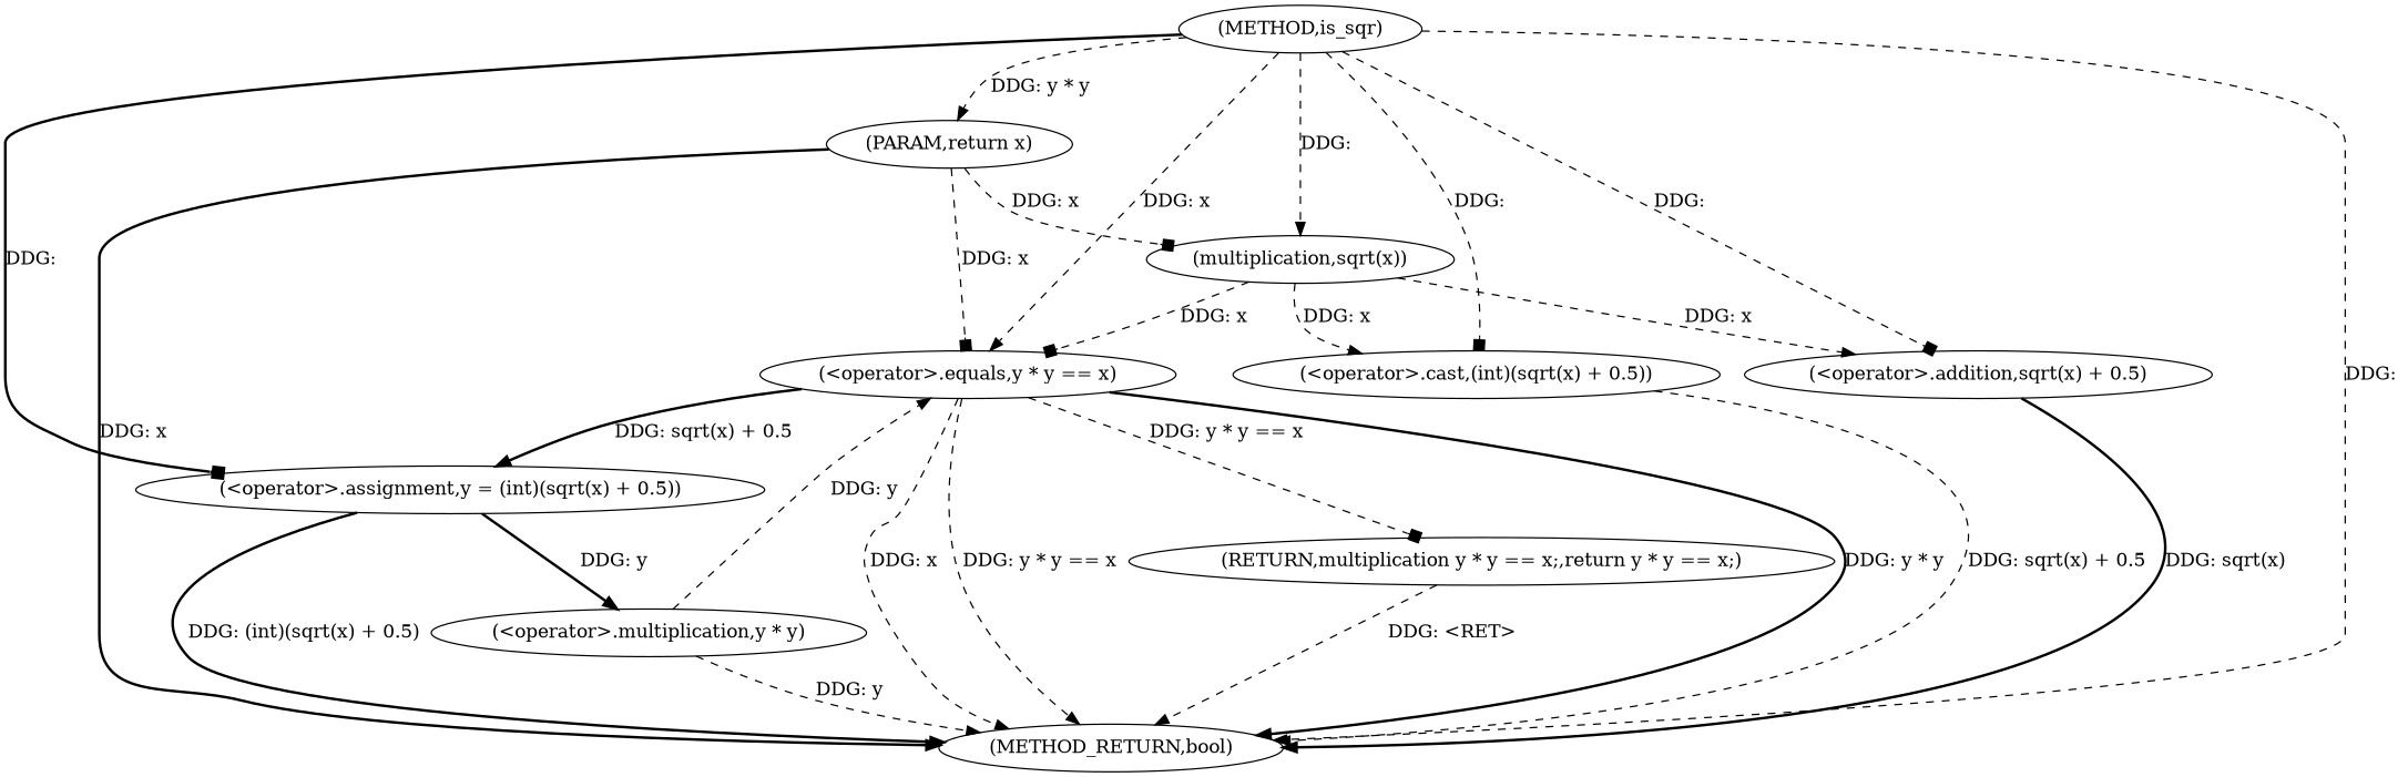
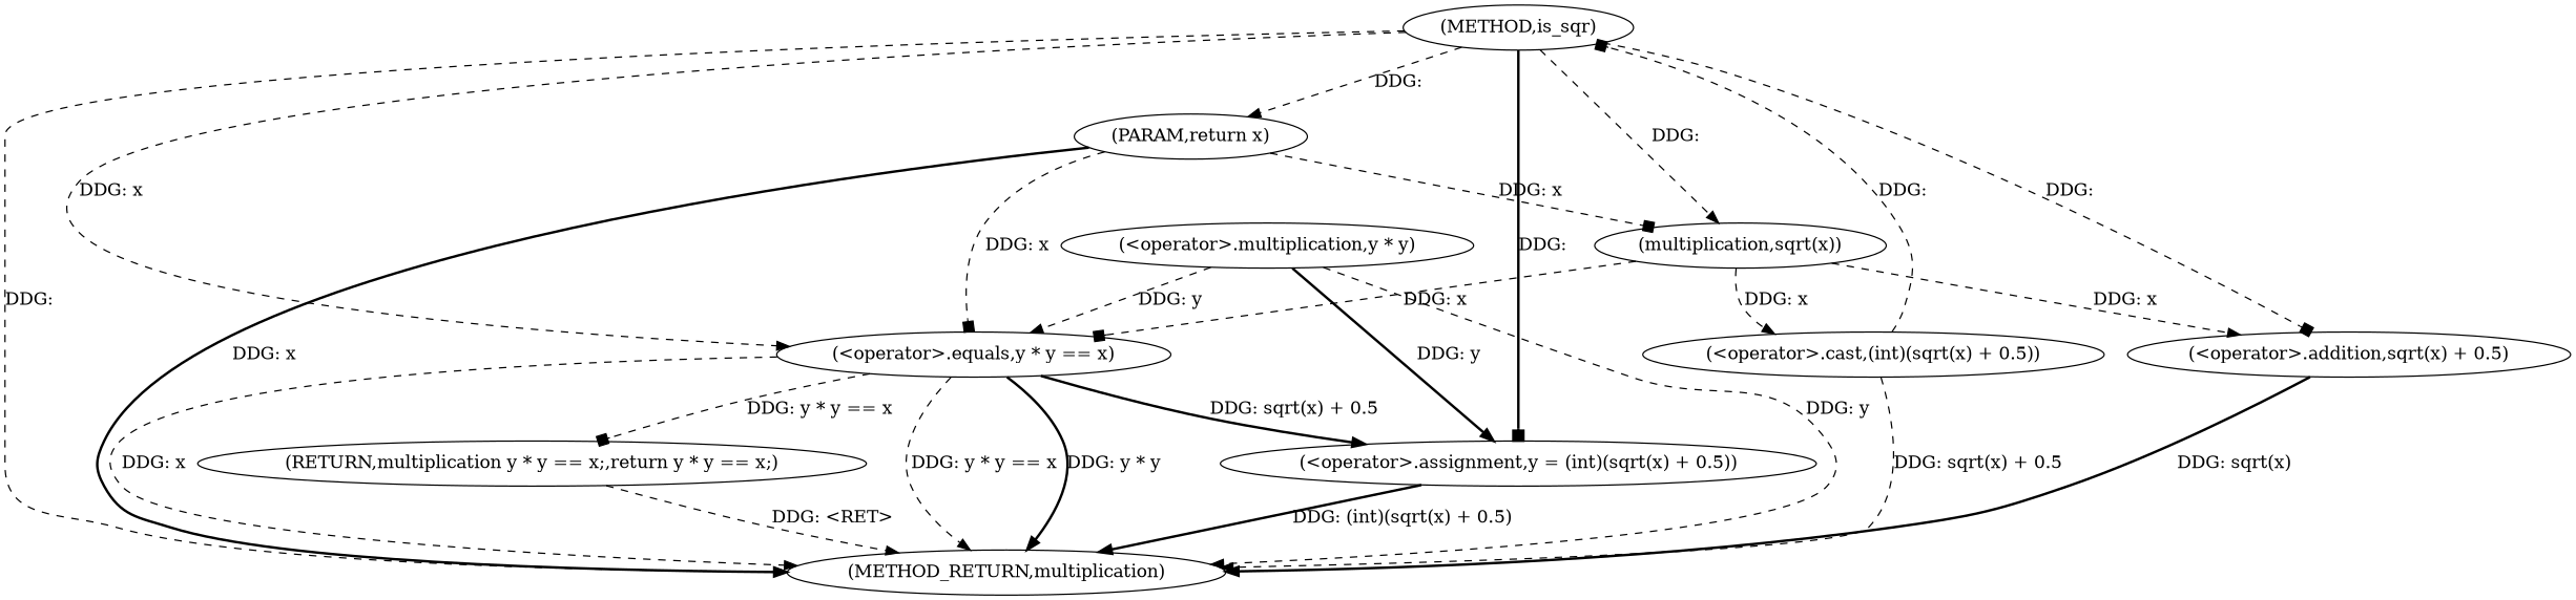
  digraph {
    edge [arrowhead=normal style=dashed]
    n1 [label="(METHOD,is_sqr)"]
    n2 [label="(PARAM,return x)"]
    n3 [label="(<operator>.assignment,y = (int)(sqrt(x) + 0.5))"]
    n4 [label="(<operator>.equals,y * y == x)"]
    n5 [label="(<operator>.cast,(int)(sqrt(x) + 0.5))"]
    n6 [label="(<operator>.addition,sqrt(x) + 0.5)"]
    n7 [label="(multiplication,sqrt(x))"]
-   n8 [label="(METHOD_RETURN,bool)"]
+   n8 [label="(METHOD_RETURN,multiplication)"]
    n9 [label="(<operator>.multiplication,y * y)"]
    n10 [label="(RETURN,multiplication y * y == x;,return y * y == x;)"]
-   n1 -> n2 [label="DDG: y * y"]
+   n1 -> n2 [label="DDG: "]
    n1 -> n3 [arrowhead=box label="DDG: " style=bold]
    n1 -> n4 [label="DDG: x"]
-   n1 -> n5 [arrowhead=box label="DDG: "]
+   n5 -> n1 [arrowhead=box label="DDG: "]
    n1 -> n6 [arrowhead=box label="DDG: "]
    n1 -> n7 [label="DDG: "]
    n1 -> n8 [label="DDG: "]
    n2 -> n4 [arrowhead=box label="DDG: x"]
    n2 -> n7 [arrowhead=box label="DDG: x"]
    n2 -> n8 [label="DDG: x" style=bold]
    n3 -> n8 [label="DDG: (int)(sqrt(x) + 0.5)" style=bold]
-   n3 -> n9 [label="DDG: y" style=bold]
+   n9 -> n3 [label="DDG: y" style=bold]
    n4 -> n3 [label="DDG: sqrt(x) + 0.5" style=bold]
    n4 -> n8 [label="DDG: y * y" style=bold]
    n4 -> n8 [label="DDG: x"]
    n4 -> n8 [label="DDG: y * y == x"]
    n4 -> n10 [arrowhead=box label="DDG: y * y == x"]
    n5 -> n8 [label="DDG: sqrt(x) + 0.5"]
    n6 -> n8 [label="DDG: sqrt(x)" style=bold]
    n7 -> n4 [arrowhead=box label="DDG: x"]
    n7 -> n5 [label="DDG: x"]
    n7 -> n6 [label="DDG: x"]
    n9 -> n4 [label="DDG: y"]
    n9 -> n8 [label="DDG: y"]
    n10 -> n8 [label="DDG: <RET>"]
  }
